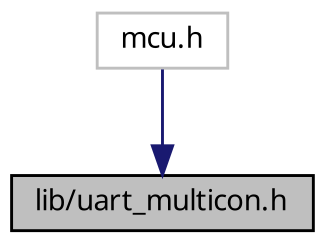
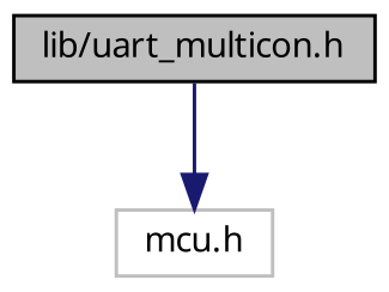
  digraph {
    fontname="Noto Sans"
    node [fontname="Noto Sans" fontsize=10 shape=record style=filled]
    n1 [color=black fillcolor=grey75 fontcolor=black height=0.2 label="lib/uart_multicon.h" width=0.4]
    n2 [color=grey75 fillcolor=white height=0.2 label="mcu.h" width=0.4]
-   n2 -> n1 [color=midnightblue fontname="Noto Sans" fontsize=10 labelfontname=Helvetica labelfontsize=10 style=solid]
+   n1 -> n2 [color=midnightblue fontname="Noto Sans" fontsize=10 labelfontname=Helvetica labelfontsize=10 style=solid]
  }
